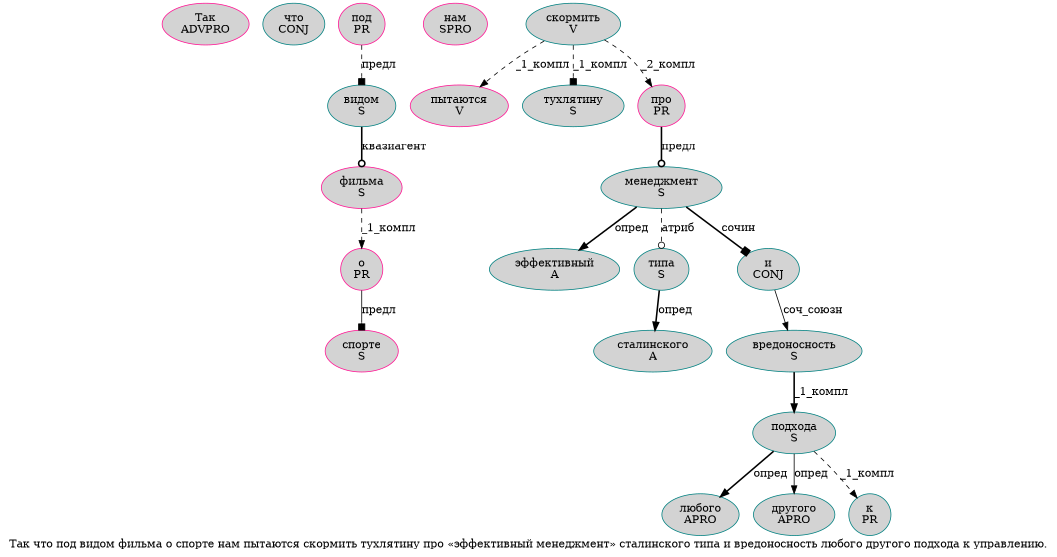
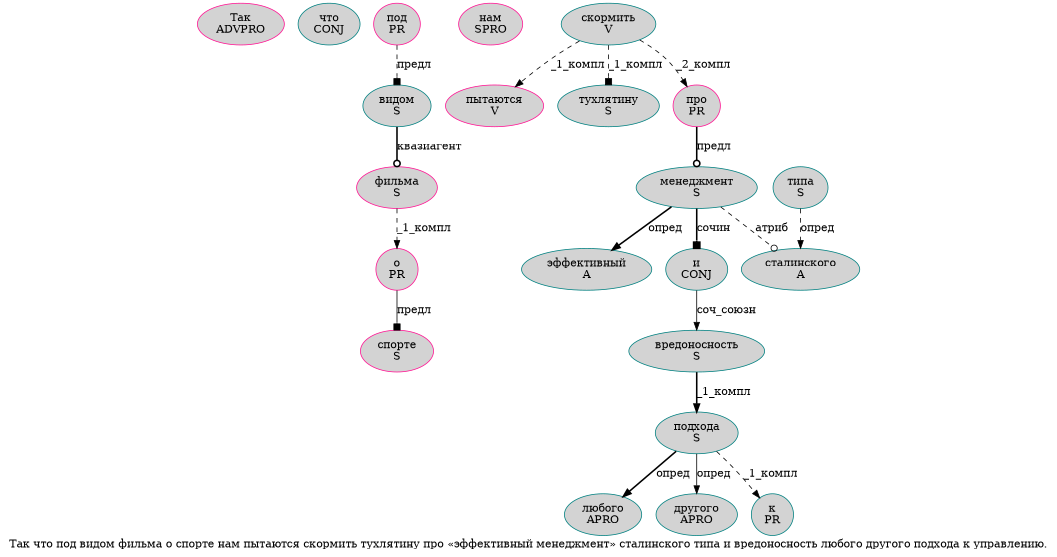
  digraph {
    label="Так что под видом фильма о спорте нам пытаются скормить тухлятину про «эффективный менеджмент» сталинского типа и вредоносность любого другого подхода к управлению."
    node [color=teal fillcolor=lightgray penwidth=1 shape=ellipse style=filled]
    edge [arrowhead=normal style=dashed]
    n1 [color=deeppink label="Так\nADVPRO"]
    n2 [label="что\nCONJ"]
    n3 [color=deeppink label="под\nPR"]
    n4 [label="видом\nS"]
    n5 [color=deeppink label="фильма\nS"]
    n6 [color=deeppink label="о\nPR"]
    n7 [color=deeppink label="спорте\nS"]
    n8 [color=deeppink label="нам\nSPRO"]
    n9 [color=deeppink label="пытаются\nV"]
    n10 [label="скормить\nV"]
    n11 [label="тухлятину\nS"]
    n12 [color=deeppink label="про\nPR"]
    n13 [label="менеджмент\nS"]
    n14 [label="эффективный\nA"]
    n15 [label="типа\nS"]
    n16 [label="и\nCONJ"]
    n17 [label="сталинского\nA"]
    n18 [label="вредоносность\nS"]
    n19 [label="подхода\nS"]
    n20 [label="любого\nAPRO"]
    n21 [label="другого\nAPRO"]
    n22 [label="к\nPR"]
    n3 -> n4 [arrowhead=box label="предл"]
    n4 -> n5 [arrowhead=odot label="квазиагент" style=bold]
    n5 -> n6 [label="_1_компл"]
    n6 -> n7 [arrowhead=box label="предл" style=solid]
    n10 -> n9 [label="_1_компл"]
    n10 -> n11 [arrowhead=box label="_1_компл"]
    n10 -> n12 [label="_2_компл"]
    n12 -> n13 [arrowhead=odot label="предл" style=bold]
    n13 -> n14 [label="опред" style=bold]
-   n13 -> n15 [arrowhead=odot label="атриб"]
+   n13 -> n17 [arrowhead=odot label="атриб"]
    n13 -> n16 [arrowhead=box label="сочин" style=bold]
-   n15 -> n17 [label="опред" style=bold]
+   n15 -> n17 [label="опред"]
    n16 -> n18 [label="соч_союзн" style=solid]
    n18 -> n19 [label="_1_компл" style=bold]
    n19 -> n20 [label="опред" style=bold]
    n19 -> n21 [label="опред" style=solid]
    n19 -> n22 [label="_1_компл"]
  }
